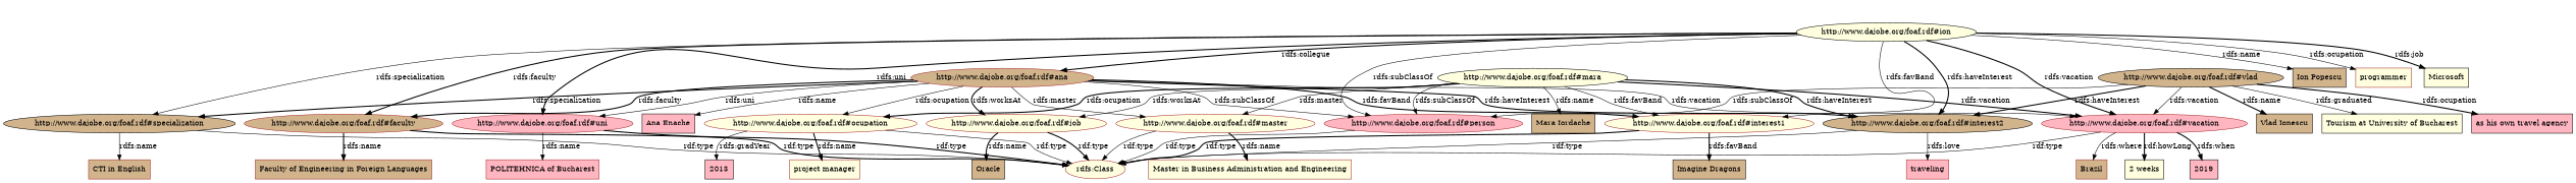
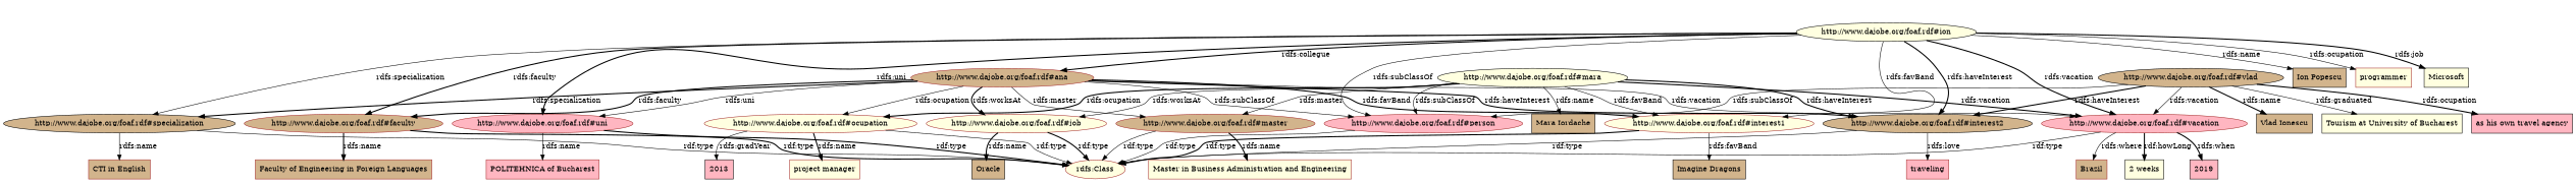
  digraph {
    node [color=brown fillcolor=tan shape=record style=filled]
    edge [style=solid]
    n1 [fillcolor=lightpink label="http://www.dajobe.org/foaf.rdf#person" shape=ellipse]
    n2 [fillcolor=lightyellow label="rdfs:Class" shape=ellipse]
-   n3 [fillcolor=lightyellow label="http://www.dajobe.org/foaf.rdf#master" shape=ellipse]
+   n3 [label="http://www.dajobe.org/foaf.rdf#master" shape=ellipse]
    n4 [fillcolor=lightyellow label="Master in Business Administration and Engineering"]
    n5 [fillcolor=lightpink label="http://www.dajobe.org/foaf.rdf#uni" shape=ellipse]
    n6 [fillcolor=lightpink label="POLITEHNICA of Bucharest"]
    n7 [label="http://www.dajobe.org/foaf.rdf#faculty" shape=ellipse]
    n8 [label="Faculty of Engineering in Foreign Languages"]
    n9 [color=black label="http://www.dajobe.org/foaf.rdf#specialization" shape=ellipse]
    n10 [label="CTI in English"]
    n11 [fillcolor=lightyellow label="http://www.dajobe.org/foaf.rdf#ocupation" shape=ellipse]
    n12 [fillcolor=lightyellow label="project manager"]
    n13 [color=black fillcolor=lightpink label=2013]
    n14 [fillcolor=lightyellow label="http://www.dajobe.org/foaf.rdf#job" shape=ellipse]
    n15 [color=black label=Oracle]
    n16 [fillcolor=lightyellow label="http://www.dajobe.org/foaf.rdf#interest1" shape=ellipse]
    n17 [color=black label="Imagine Dragons"]
    n18 [color=black label="http://www.dajobe.org/foaf.rdf#interest2" shape=ellipse]
    n19 [fillcolor=lightpink label=traveling]
    n20 [fillcolor=lightpink label="http://www.dajobe.org/foaf.rdf#vacation" shape=ellipse]
    n21 [color=black fillcolor=lightpink label=2019]
    n22 [label=Brazil]
    n23 [color=black fillcolor=lightyellow label="2 weeks"]
    n24 [color=black fillcolor=lightyellow label="http://www.dajobe.org/foaf.rdf#ion" shape=ellipse]
    n25 [color=black label="Ion Popescu"]
    n26 [fillcolor=lightyellow label=programmer]
    n27 [color=black fillcolor=lightyellow label=Microsoft]
    n28 [label="http://www.dajobe.org/foaf.rdf#ana" shape=ellipse]
-   n29 [color=black fillcolor=lightpink label="Ana Enache"]
    n30 [color=black fillcolor=lightyellow label="http://www.dajobe.org/foaf.rdf#mara" shape=ellipse]
    n31 [color=black label="Mara Iordache"]
    n32 [color=black label="http://www.dajobe.org/foaf.rdf#vlad" shape=ellipse]
    n33 [color=black label="Vlad Ionescu"]
    n34 [color=black fillcolor=lightyellow label="Tourism at University of Bucharest"]
    n35 [color=black fillcolor=lightpink label="as his own travel agency"]
    n1 -> n2 [label="rdf:type"]
    n3 -> n2 [label="rdf:type"]
    n3 -> n4 [label="rdfs:name" style=bold]
    n5 -> n2 [label="rdf:type" style=bold]
    n5 -> n6 [label="rdfs:name"]
    n7 -> n2 [label="rdf:type" style=bold]
    n7 -> n8 [label="rdfs:name" style=bold]
    n9 -> n2 [label="rdf:type"]
    n9 -> n10 [label="rdfs:name"]
    n11 -> n2 [label="rdf:type"]
    n11 -> n12 [label="rdfs:name" style=bold]
    n11 -> n13 [label="rdfs:gradYear"]
    n14 -> n2 [label="rdf:type" style=bold]
    n14 -> n15 [label="rdfs:name" style=bold]
    n16 -> n2 [label="rdf:type" style=bold]
-   n16 -> n17 [label="rdfs:favBand" style=bold]
+   n16 -> n17 [label="rdfs:favBand"]
    n18 -> n2 [label="rdf:type"]
    n18 -> n19 [label="rdfs:love"]
    n20 -> n2 [label="rdf:type"]
    n20 -> n21 [label="rdfs:when" style=bold]
    n20 -> n22 [label="rdfs:where"]
    n20 -> n23 [label="rdf:howLong" style=bold]
    n24 -> n1 [label="rdfs:subClassOf"]
    n24 -> n5 [label="rdfs:uni" style=bold]
    n24 -> n7 [label="rdfs:faculty" style=bold]
    n24 -> n9 [label="rdfs:specialization"]
    n24 -> n16 [label="rdfs:favBand"]
    n24 -> n18 [label="rdfs:haveInterest" style=bold]
    n24 -> n20 [label="rdfs:vacation" style=bold]
    n24 -> n25 [label="rdfs:name"]
    n24 -> n26 [label="rdfs:ocupation"]
    n24 -> n27 [label="rdfs:job" style=bold]
    n24 -> n28 [label="rdfs:collegue" style=bold]
    n28 -> n1 [label="rdfs:subClassOf"]
    n28 -> n3 [label="rdfs:master"]
    n28 -> n5 [label="rdfs:uni"]
    n28 -> n7 [label="rdfs:faculty" style=bold]
    n28 -> n9 [label="rdfs:specialization" style=bold]
    n28 -> n11 [label="rdfs:ocupation"]
    n28 -> n14 [label="rdfs:worksAt" style=bold]
    n28 -> n16 [label="rdfs:favBand" style=bold]
    n28 -> n18 [label="rdfs:haveInterest" style=bold]
    n28 -> n20 [label="rdfs:vacation"]
-   n28 -> n29 [label="rdfs:name"]
    n30 -> n1 [label="rdfs:subClassOf"]
    n30 -> n3 [label="rdfs:master"]
    n30 -> n11 [label="rdfs:ocupation" style=bold]
    n30 -> n14 [label="rdfs:worksAt"]
    n30 -> n16 [label="rdfs:favBand"]
    n30 -> n18 [label="rdfs:haveInterest" style=bold]
    n30 -> n20 [label="rdfs:vacation" style=bold]
    n30 -> n31 [label="rdfs:name"]
    n32 -> n1 [label="rdfs:subClassOf"]
    n32 -> n18 [label="rdfs:haveInterest" style=bold]
    n32 -> n20 [label="rdfs:vacation"]
    n32 -> n33 [label="rdfs:name" style=bold]
    n32 -> n34 [label="rdfs:graduated"]
    n32 -> n35 [label="rdfs:ocupation" style=bold]
  }
